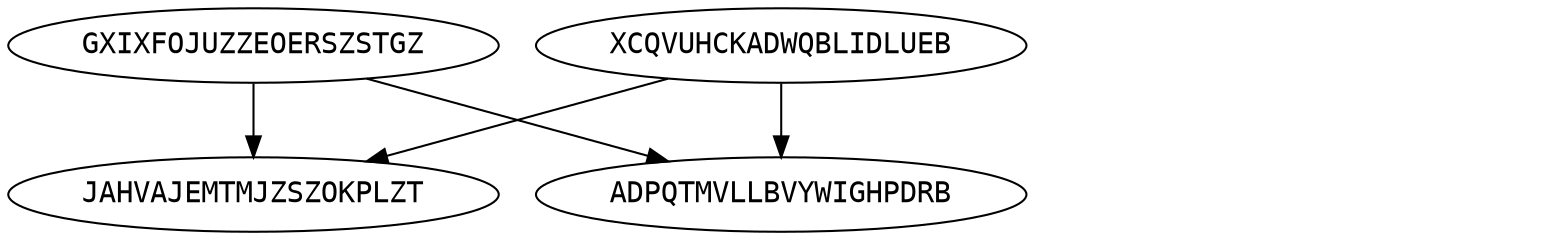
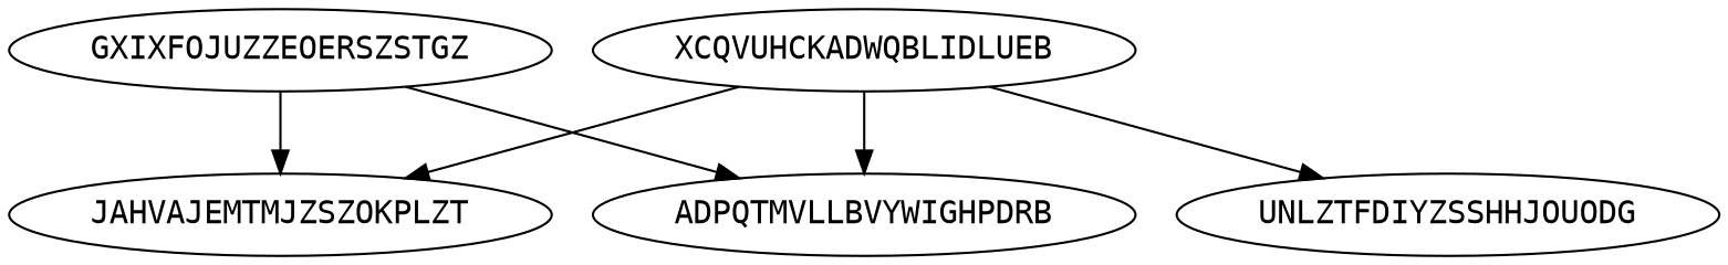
  digraph {
    fontname="DejaVu Sans Mono"
    node [Processor=2 Start=0 Weight=10 fontname="DejaVu Sans Mono"]
    edge [Weight=20 fontname="DejaVu Sans Mono"]
    GXIXFOJUZZEOERSZSTGZ [Processor=1]
    ADPQTMVLLBVYWIGHPDRB [Start=35 Weight=13]
    JAHVAJEMTMJZSZOKPLZT [Processor=4 Start=30 Weight=18]
+   UNLZTFDIYZSSHHJOUODG [Processor=3 Start=30 Weight=19]
    XCQVUHCKADWQBLIDLUEB
    GXIXFOJUZZEOERSZSTGZ -> ADPQTMVLLBVYWIGHPDRB [Weight=18]
    GXIXFOJUZZEOERSZSTGZ -> JAHVAJEMTMJZSZOKPLZT
    XCQVUHCKADWQBLIDLUEB -> ADPQTMVLLBVYWIGHPDRB [Weight=11]
    XCQVUHCKADWQBLIDLUEB -> JAHVAJEMTMJZSZOKPLZT [Weight=16]
+   XCQVUHCKADWQBLIDLUEB -> UNLZTFDIYZSSHHJOUODG
  }
